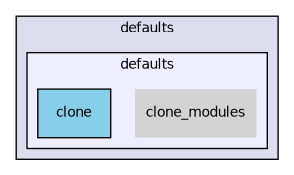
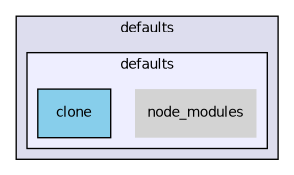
  digraph {
    compound=true
    node [fontname=Helvetica fontsize=10 style=filled]
-   n1 [label=clone_modules shape=plaintext fillcolor=lightgrey]
+   n1 [label=node_modules shape=plaintext fillcolor=lightgrey]
    n2 [color=black fillcolor=skyblue label=clone shape=box]
    subgraph cluster_1 {
      bgcolor="#ddddee"
      fontname=Helvetica
      fontsize=10
      label=defaults
      pencolor=black
      subgraph cluster_2 {
        bgcolor="#eeeeff"
        fontname=Helvetica
        fontsize=10
        pencolor=black
        n1
        n2
      }
    }
  }
